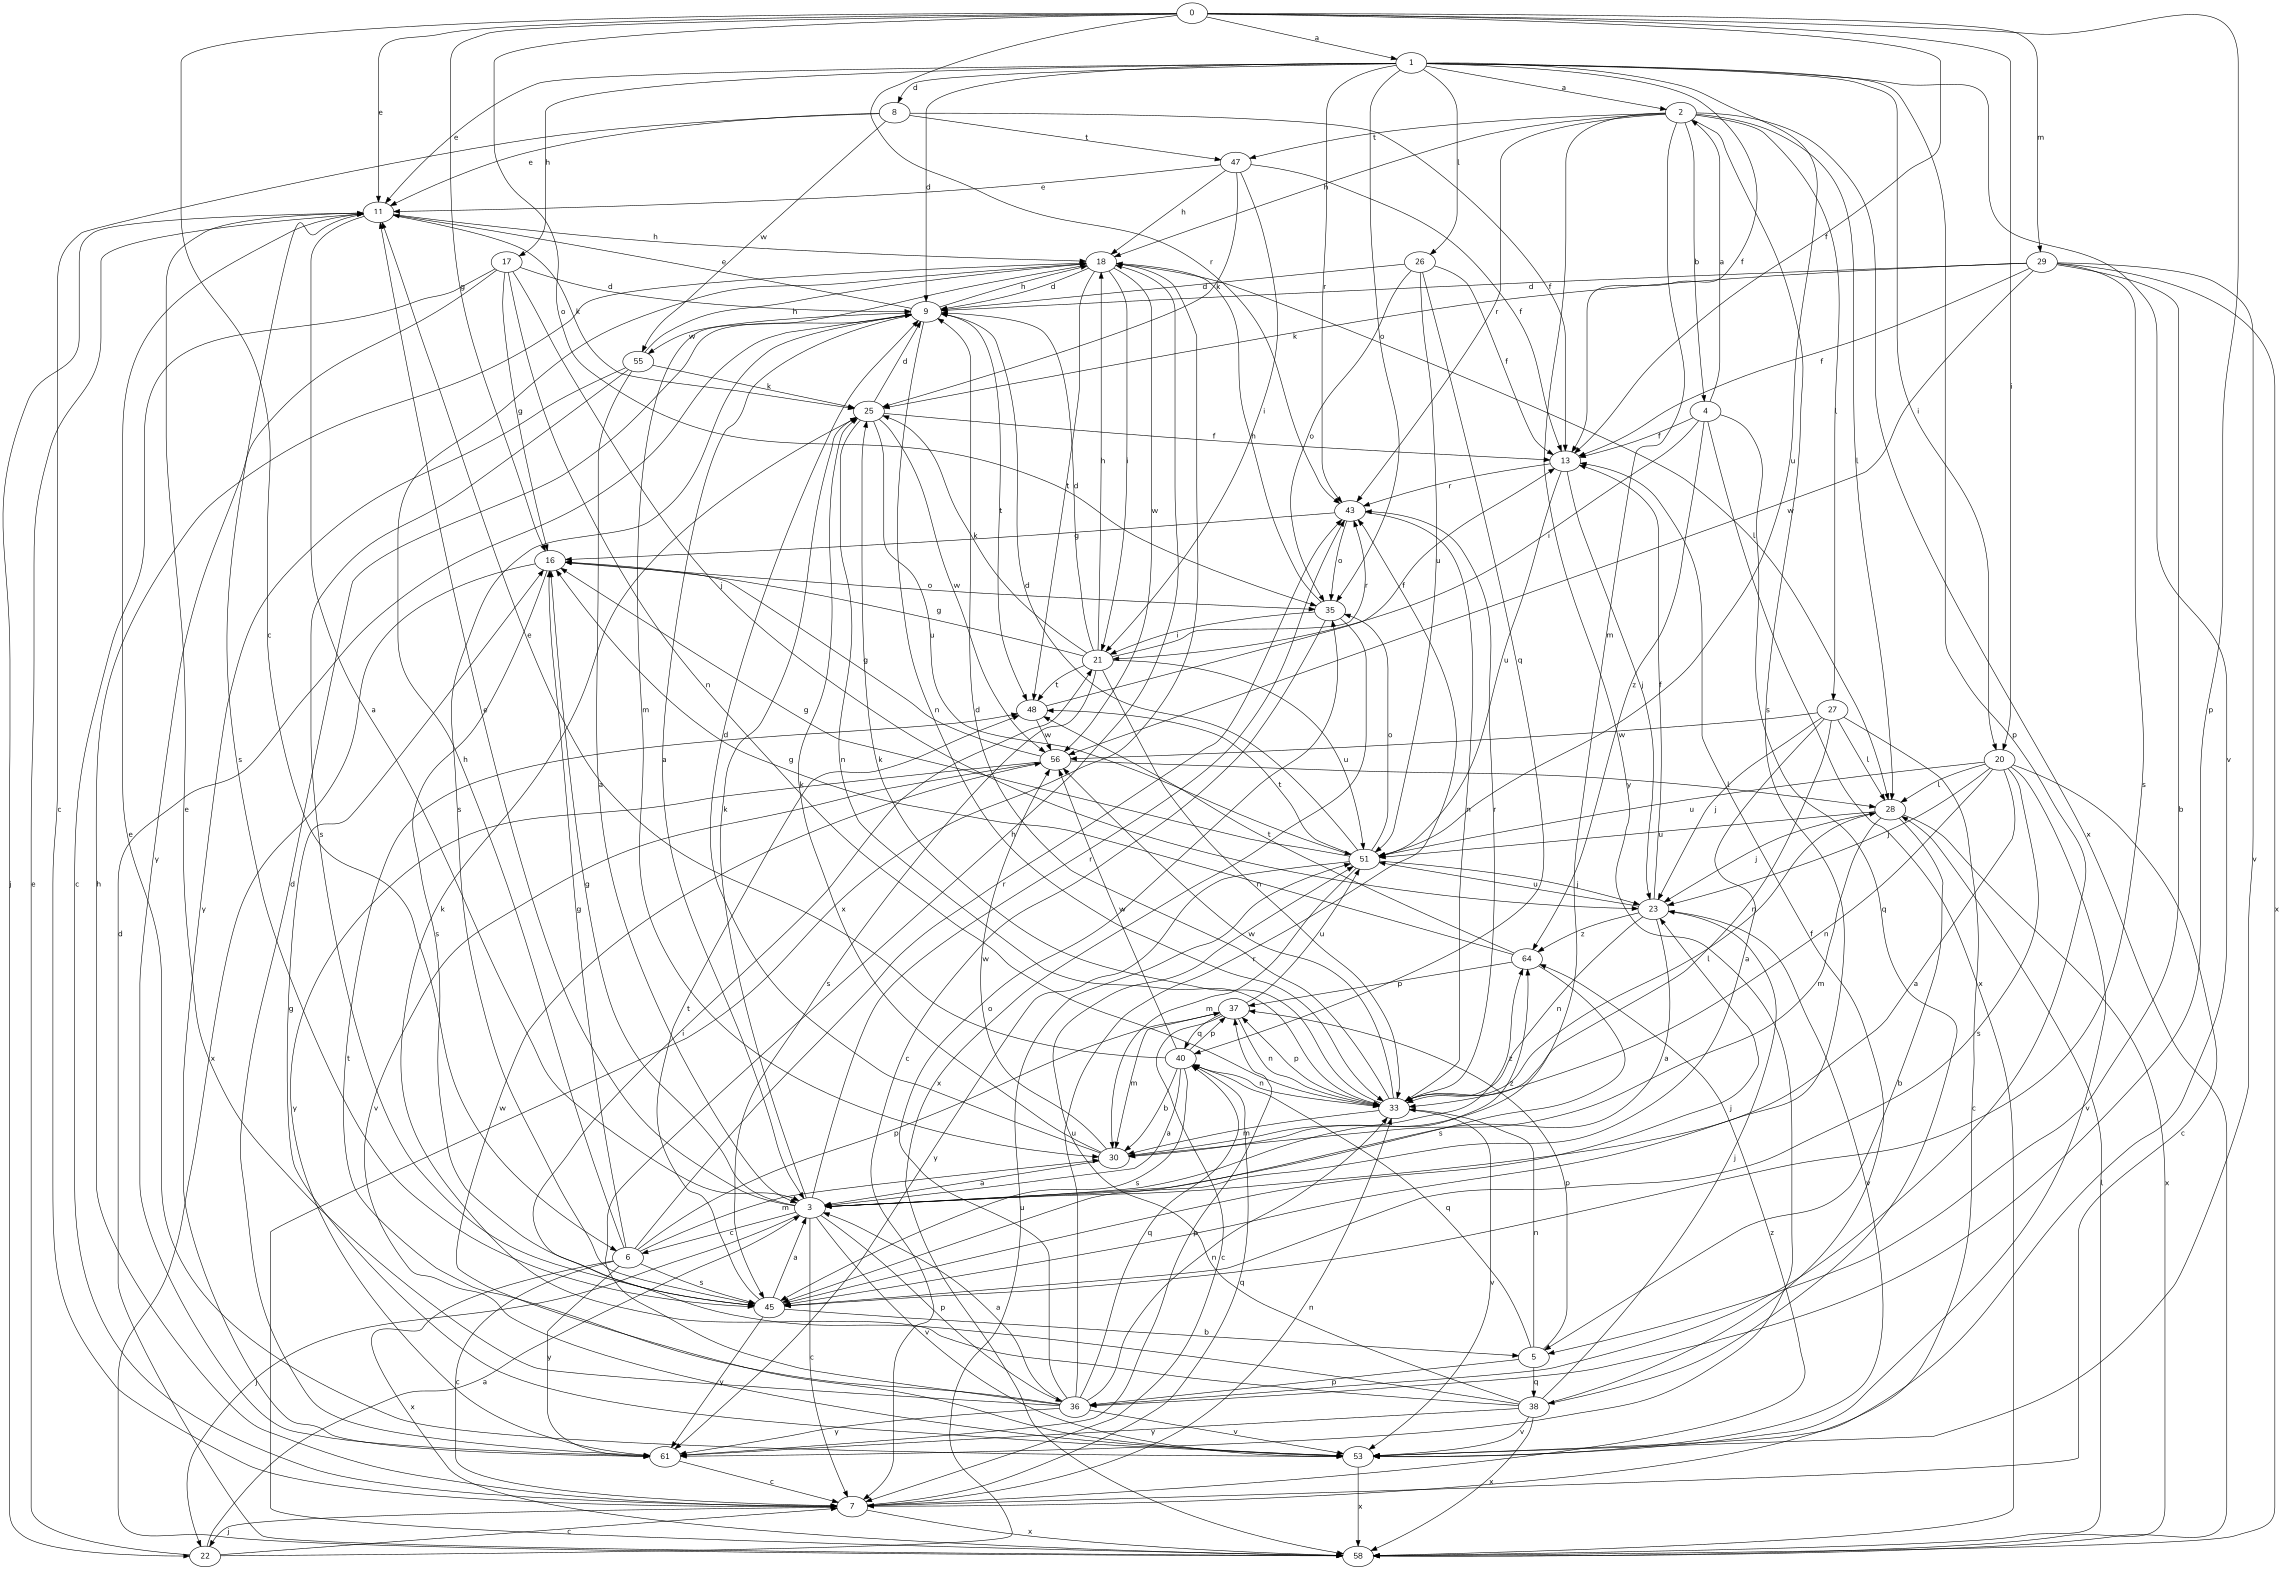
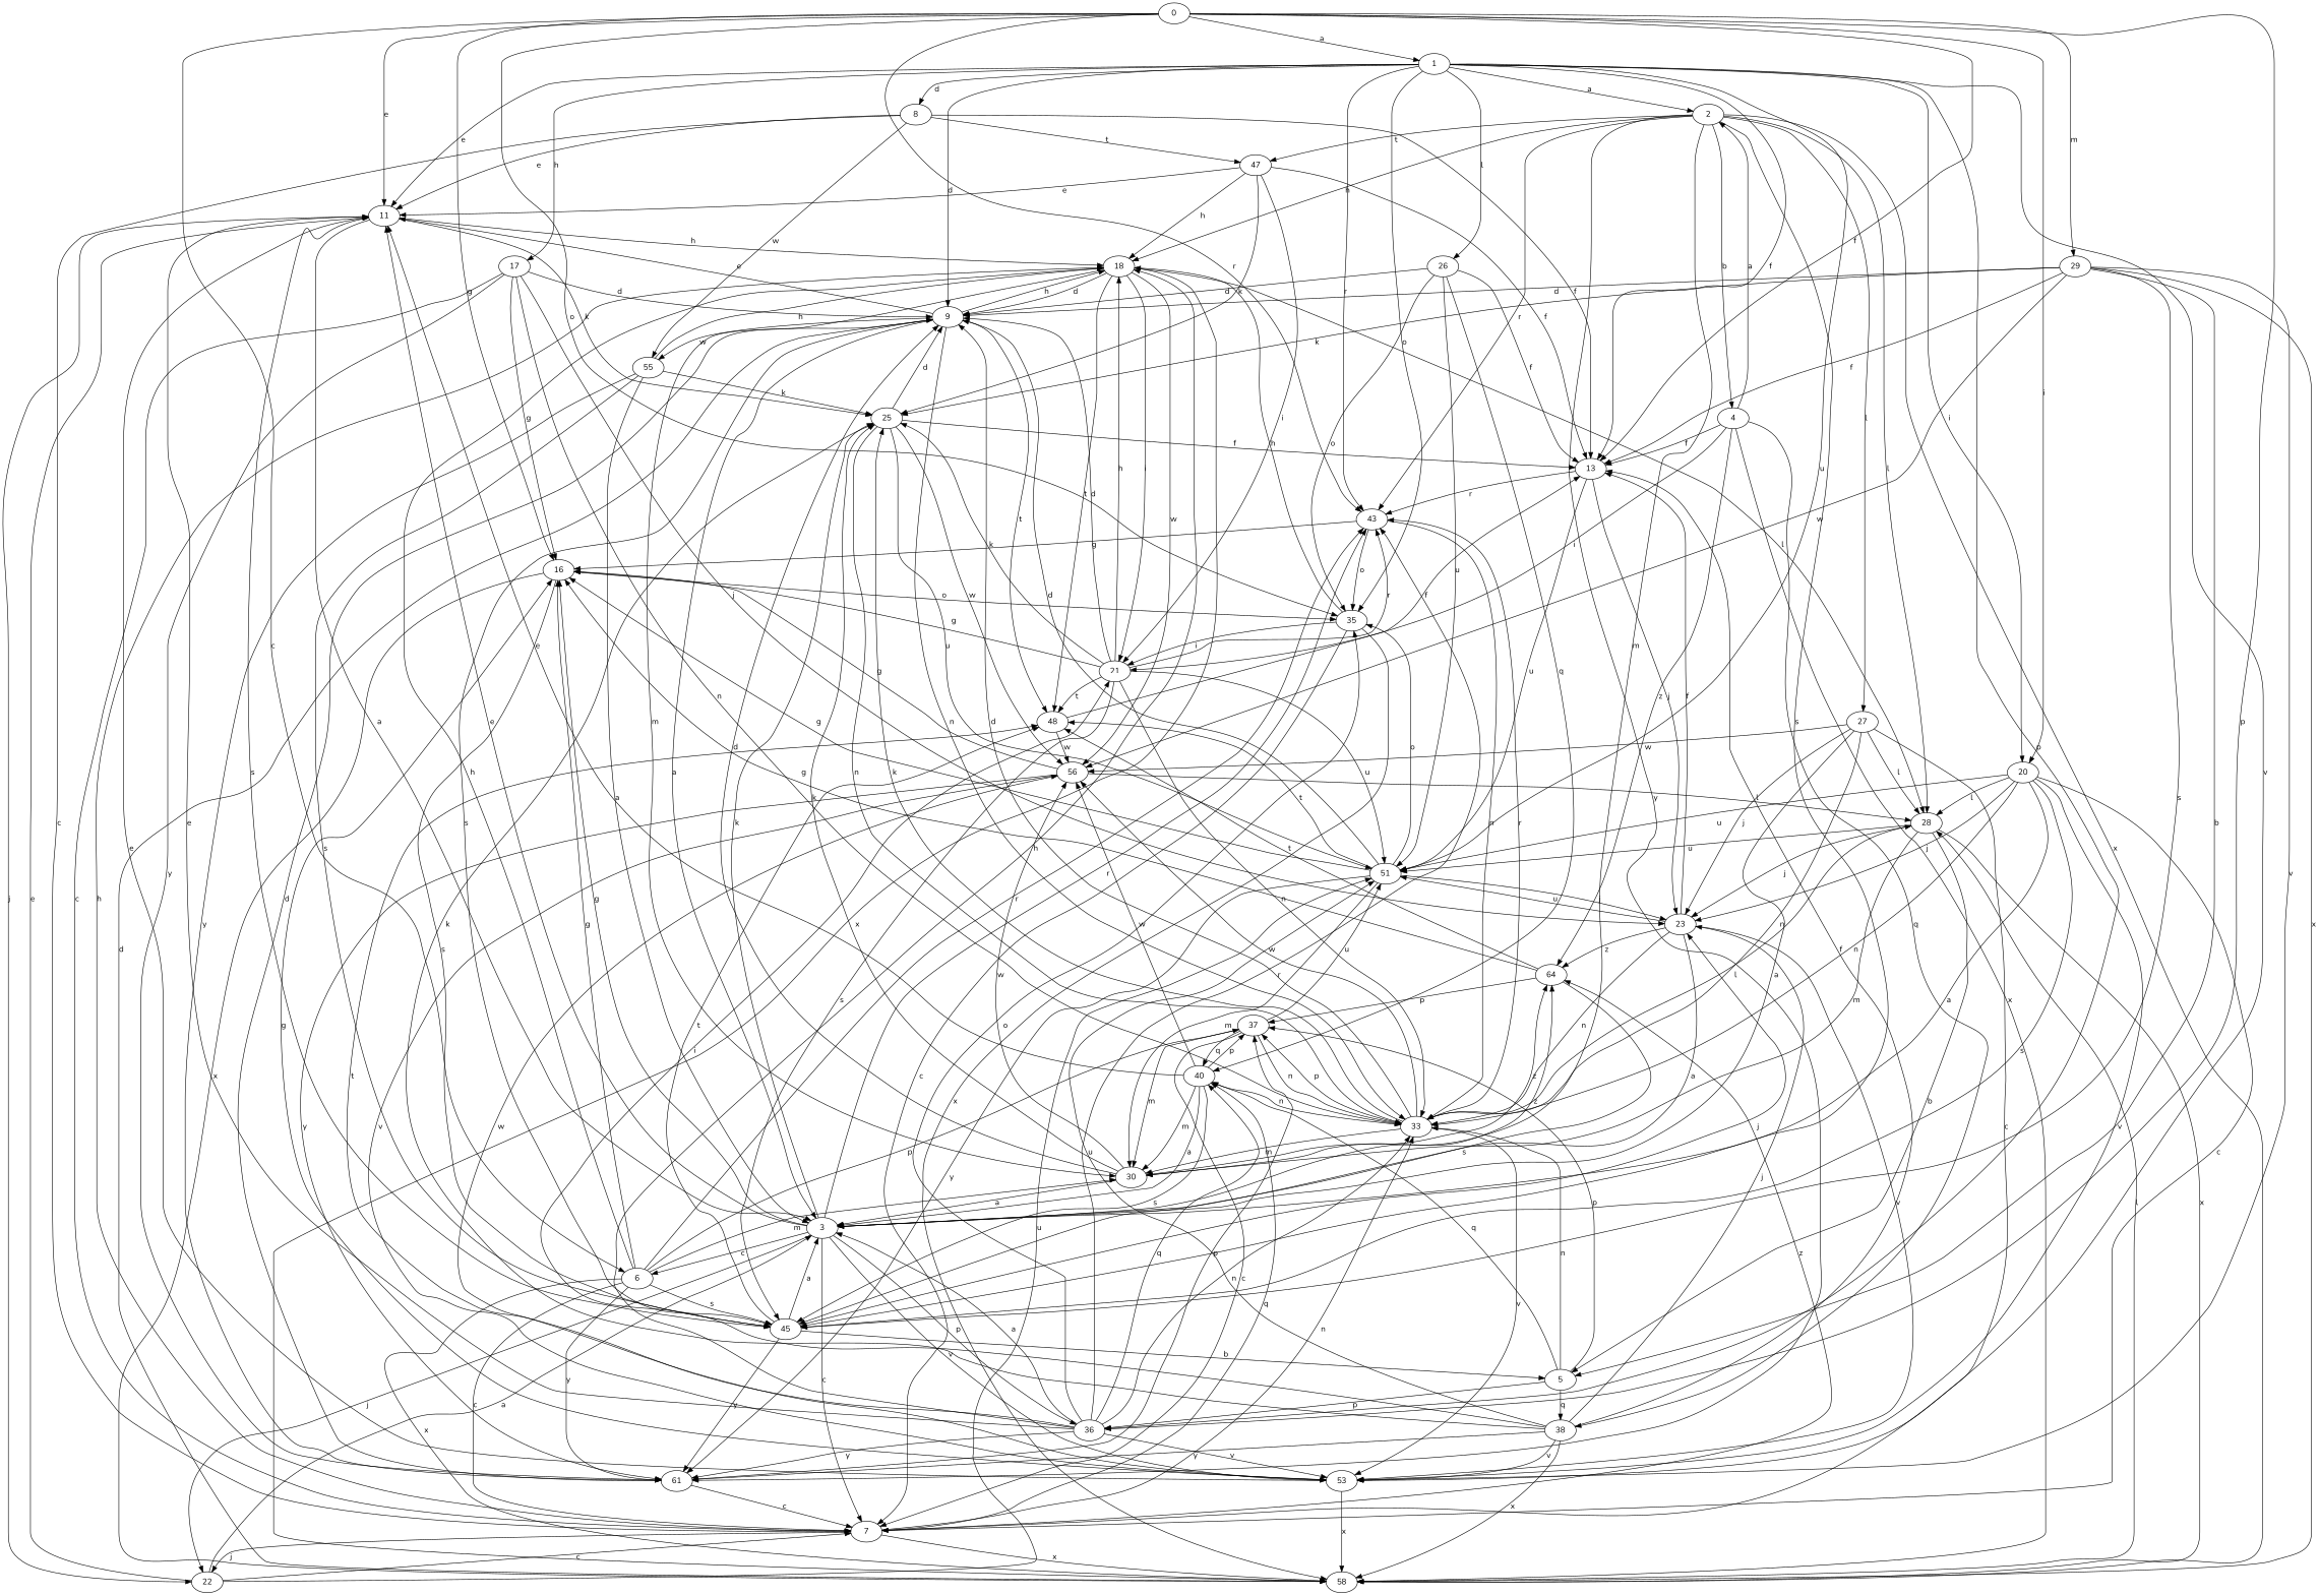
  strict digraph {
    fontname=Nunito
    node [fontname=Nunito]
    edge [fontname=Nunito]
    0
    1
    6
    11
    13
    16
    20
    29
    35
    36
    43
    2
    8
    9
    17
    26
    51
    53
    18
    30
    45
    58
    61
    7
    37
    3
    22
    25
    23
    28
    33
    5
    56
    21
    40
    48
    4
    27
    47
    55
    64
    38
    0 -> 1 [label=a]
    0 -> 6 [label=c]
    0 -> 11 [label=e]
    0 -> 13 [label=f]
    0 -> 16 [label=g]
    0 -> 20 [label=i]
    0 -> 29 [label=m]
    0 -> 35 [label=o]
    0 -> 36 [label=p]
    0 -> 43 [label=r]
    1 -> 11 [label=e]
    1 -> 13 [label=f]
    1 -> 20 [label=i]
    1 -> 35 [label=o]
    1 -> 36 [label=p]
    1 -> 43 [label=r]
    1 -> 2 [label=a]
    1 -> 8 [label=d]
    1 -> 9 [label=d]
    1 -> 17 [label=h]
    1 -> 26 [label=l]
    1 -> 51 [label=u]
    1 -> 53 [label=v]
    6 -> 16 [label=g]
    6 -> 43 [label=r]
    6 -> 18 [label=h]
    6 -> 30 [label=m]
    6 -> 45 [label=s]
    6 -> 58 [label=x]
    6 -> 61 [label=y]
    6 -> 7 [label=c]
    6 -> 37 [label=p]
    11 -> 18 [label=h]
    11 -> 45 [label=s]
    11 -> 3 [label=a]
    11 -> 22 [label=j]
    11 -> 25 [label=k]
    13 -> 43 [label=r]
    13 -> 51 [label=u]
    13 -> 23 [label=j]
    16 -> 35 [label=o]
    16 -> 45 [label=s]
    16 -> 58 [label=x]
    20 -> 51 [label=u]
    20 -> 53 [label=v]
    20 -> 45 [label=s]
    20 -> 7 [label=c]
    20 -> 3 [label=a]
    20 -> 23 [label=j]
    20 -> 28 [label=l]
    20 -> 33 [label=n]
    29 -> 13 [label=f]
    29 -> 9 [label=d]
    29 -> 53 [label=v]
    29 -> 45 [label=s]
    29 -> 58 [label=x]
    29 -> 25 [label=k]
    29 -> 5 [label=b]
    29 -> 56 [label=w]
    35 -> 18 [label=h]
    35 -> 58 [label=x]
    35 -> 7 [label=c]
    35 -> 21 [label=i]
    36 -> 11 [label=e]
    36 -> 35 [label=o]
    36 -> 43 [label=r]
    36 -> 53 [label=v]
    36 -> 18 [label=h]
    36 -> 61 [label=y]
    36 -> 3 [label=a]
    36 -> 33 [label=n]
    36 -> 40 [label=q]
    36 -> 48 [label=t]
    43 -> 16 [label=g]
    43 -> 35 [label=o]
    43 -> 33 [label=n]
    2 -> 43 [label=r]
    2 -> 18 [label=h]
    2 -> 30 [label=m]
    2 -> 45 [label=s]
    2 -> 58 [label=x]
    2 -> 61 [label=y]
    2 -> 28 [label=l]
    2 -> 4 [label=b]
    2 -> 27 [label=l]
    2 -> 47 [label=t]
    8 -> 11 [label=e]
    8 -> 13 [label=f]
    8 -> 7 [label=c]
    8 -> 47 [label=t]
    8 -> 55 [label=w]
    9 -> 11 [label=e]
    9 -> 18 [label=h]
    9 -> 45 [label=s]
    9 -> 3 [label=a]
    9 -> 33 [label=n]
    9 -> 48 [label=t]
    9 -> 55 [label=w]
    17 -> 16 [label=g]
    17 -> 9 [label=d]
    17 -> 61 [label=y]
    17 -> 7 [label=c]
    17 -> 23 [label=j]
    17 -> 33 [label=n]
    26 -> 13 [label=f]
    26 -> 35 [label=o]
    26 -> 9 [label=d]
    26 -> 51 [label=u]
    26 -> 40 [label=q]
    51 -> 16 [label=g]
    51 -> 35 [label=o]
    51 -> 9 [label=d]
    51 -> 30 [label=m]
    51 -> 61 [label=y]
    51 -> 23 [label=j]
    51 -> 48 [label=t]
    53 -> 11 [label=e]
    53 -> 16 [label=g]
    53 -> 58 [label=x]
    53 -> 56 [label=w]
    18 -> 9 [label=d]
    18 -> 30 [label=m]
    18 -> 58 [label=x]
    18 -> 28 [label=l]
    18 -> 56 [label=w]
    18 -> 21 [label=i]
    18 -> 48 [label=t]
    30 -> 9 [label=d]
    30 -> 3 [label=a]
    30 -> 25 [label=k]
    30 -> 56 [label=w]
    30 -> 64 [label=z]
    45 -> 61 [label=y]
    45 -> 3 [label=a]
    45 -> 23 [label=j]
    45 -> 5 [label=b]
    45 -> 48 [label=t]
    58 -> 9 [label=d]
    58 -> 28 [label=l]
    61 -> 9 [label=d]
    61 -> 7 [label=c]
    61 -> 37 [label=p]
    7 -> 18 [label=h]
    7 -> 58 [label=x]
    7 -> 22 [label=j]
    7 -> 33 [label=n]
    7 -> 40 [label=q]
    7 -> 64 [label=z]
    37 -> 51 [label=u]
    37 -> 30 [label=m]
    37 -> 7 [label=c]
    37 -> 33 [label=n]
    37 -> 40 [label=q]
    3 -> 6 [label=c]
    3 -> 11 [label=e]
    3 -> 16 [label=g]
    3 -> 36 [label=p]
    3 -> 43 [label=r]
    3 -> 53 [label=v]
    3 -> 7 [label=c]
    3 -> 22 [label=j]
    3 -> 25 [label=k]
    3 -> 64 [label=z]
    22 -> 11 [label=e]
    22 -> 51 [label=u]
    22 -> 7 [label=c]
    22 -> 3 [label=a]
    25 -> 13 [label=f]
    25 -> 9 [label=d]
    25 -> 51 [label=u]
    25 -> 33 [label=n]
    25 -> 56 [label=w]
    23 -> 13 [label=f]
    23 -> 51 [label=u]
    23 -> 53 [label=v]
    23 -> 3 [label=a]
    23 -> 33 [label=n]
    23 -> 64 [label=z]
    28 -> 51 [label=u]
    28 -> 30 [label=m]
    28 -> 58 [label=x]
    28 -> 23 [label=j]
    28 -> 5 [label=b]
    33 -> 43 [label=r]
    33 -> 9 [label=d]
    33 -> 53 [label=v]
    33 -> 30 [label=m]
    33 -> 37 [label=p]
    33 -> 25 [label=k]
    33 -> 28 [label=l]
    33 -> 56 [label=w]
    5 -> 36 [label=p]
    5 -> 37 [label=p]
    5 -> 33 [label=n]
    5 -> 40 [label=q]
    5 -> 38 [label=q]
    56 -> 16 [label=g]
    56 -> 53 [label=v]
    56 -> 61 [label=y]
    56 -> 28 [label=l]
    21 -> 16 [label=g]
    21 -> 43 [label=r]
    21 -> 9 [label=d]
    21 -> 51 [label=u]
    21 -> 18 [label=h]
    21 -> 45 [label=s]
    21 -> 25 [label=k]
    21 -> 33 [label=n]
    21 -> 48 [label=t]
    40 -> 11 [label=e]
-   40 -> 30 [label=b]
+   40 -> 30 [label=m]
    40 -> 45 [label=s]
    40 -> 37 [label=p]
    40 -> 3 [label=a]
    40 -> 33 [label=n]
    40 -> 56 [label=w]
    48 -> 13 [label=f]
    48 -> 56 [label=w]
    4 -> 13 [label=f]
    4 -> 2 [label=a]
    4 -> 58 [label=x]
    4 -> 21 [label=i]
    4 -> 64 [label=z]
    4 -> 38 [label=q]
    27 -> 7 [label=c]
    27 -> 3 [label=a]
    27 -> 23 [label=j]
    27 -> 28 [label=l]
    27 -> 33 [label=n]
    27 -> 56 [label=w]
    47 -> 11 [label=e]
    47 -> 13 [label=f]
    47 -> 18 [label=h]
    47 -> 25 [label=k]
    47 -> 21 [label=i]
    55 -> 18 [label=h]
    55 -> 45 [label=s]
    55 -> 61 [label=y]
    55 -> 3 [label=a]
    55 -> 25 [label=k]
    64 -> 16 [label=g]
    64 -> 45 [label=s]
    64 -> 37 [label=p]
    64 -> 48 [label=t]
    38 -> 13 [label=f]
    38 -> 51 [label=u]
    38 -> 53 [label=v]
    38 -> 58 [label=x]
    38 -> 61 [label=y]
    38 -> 25 [label=k]
    38 -> 23 [label=j]
    38 -> 21 [label=i]
  }
